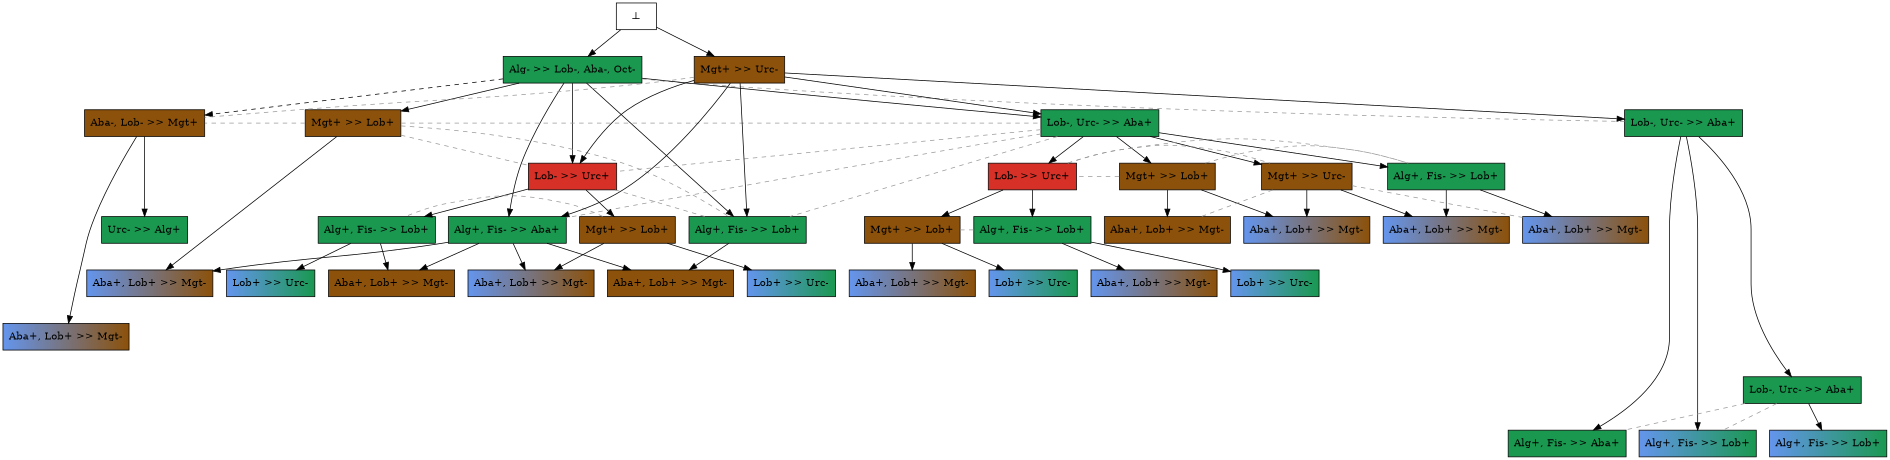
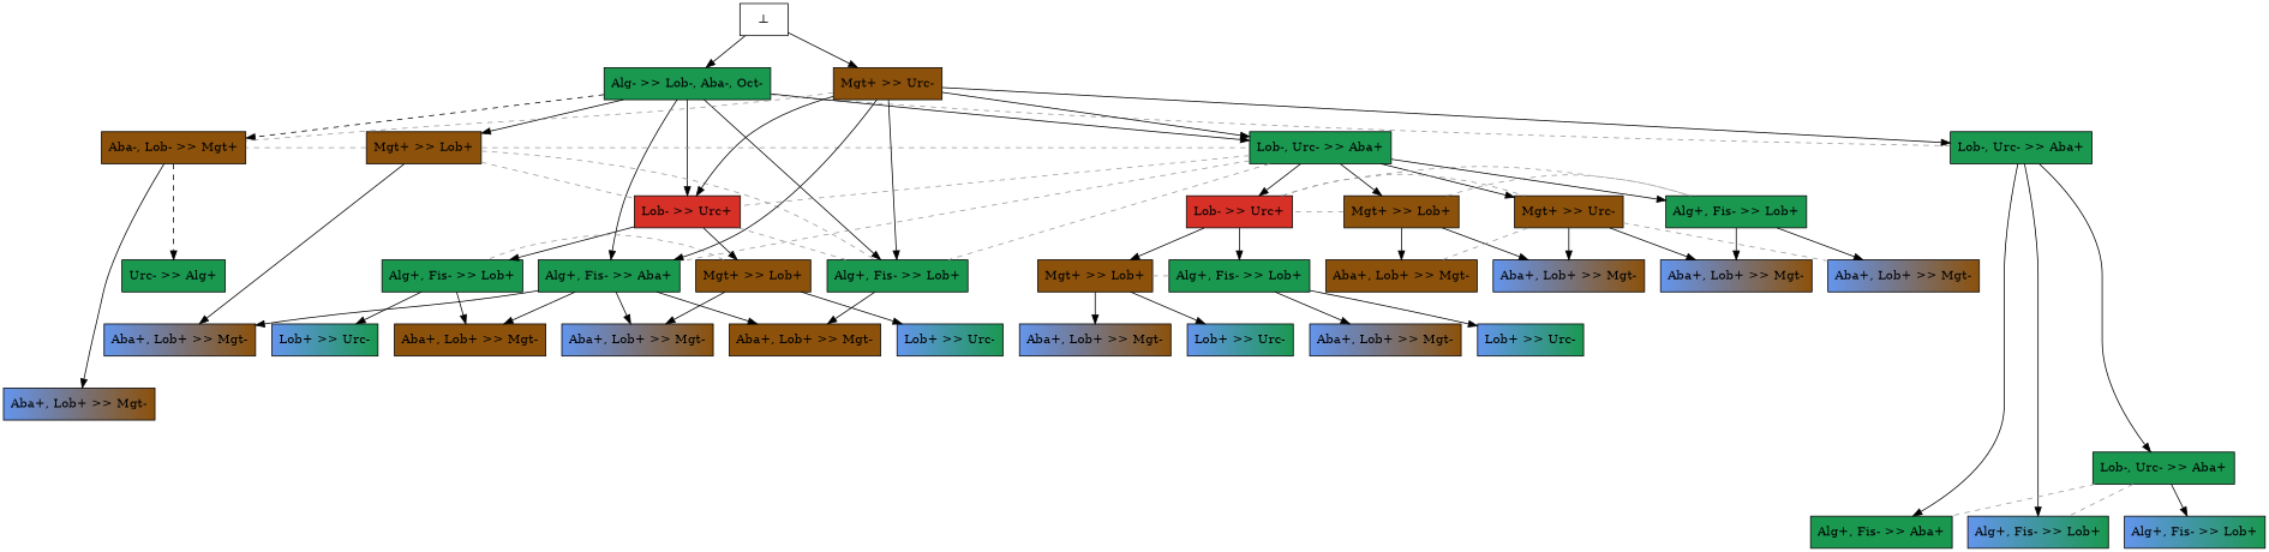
  digraph {
    node [color=black fillcolor="#1a9850:#1a9850" shape=box style=filled]
    edge [minlen=1]
    n1 [label="Alg- >> Lob-, Aba-, Oct-"]
    n2 [label="Lob-, Urc- >> Aba+"]
    n3 [fillcolor="#8c510a:#8c510a" label="Aba-, Lob- >> Mgt+"]
    n4 [fillcolor="#8c510a:#8c510a" label="Mgt+ >> Lob+"]
    n5 [label="Lob-, Urc- >> Aba+"]
    n6 [fillcolor="#d73027:#d73027" label="Lob- >> Urc+"]
    n7 [label="Alg+, Fis- >> Lob+"]
    n8 [label="Alg+, Fis- >> Aba+"]
    n9 [label="Lob-, Urc- >> Aba+"]
    n10 [label="Alg+, Fis- >> Aba+"]
    n11 [fillcolor="cornflowerblue:#1a9850" label="Alg+, Fis- >> Lob+"]
    n12 [label="Urc- >> Alg+"]
    n13 [fillcolor="cornflowerblue:#8c510a" label="Aba+, Lob+ >> Mgt-"]
    n14 [fillcolor="cornflowerblue:#8c510a" label="Aba+, Lob+ >> Mgt-"]
    n15 [fillcolor="#8c510a:#8c510a" label="Mgt+ >> Lob+"]
    n16 [fillcolor="#d73027:#d73027" label="Lob- >> Urc+"]
    n17 [label="Alg+, Fis- >> Lob+"]
    n18 [fillcolor="#8c510a:#8c510a" label="Mgt+ >> Urc-"]
    n19 [fillcolor="#8c510a:#8c510a" label="Mgt+ >> Lob+"]
    n20 [label="Alg+, Fis- >> Lob+"]
    n21 [fillcolor="#8c510a:#8c510a" label="Aba+, Lob+ >> Mgt-"]
    n22 [fillcolor="#8c510a:#8c510a" label="Aba+, Lob+ >> Mgt-"]
    n23 [fillcolor="cornflowerblue:#8c510a" label="Aba+, Lob+ >> Mgt-"]
    n24 [fillcolor="cornflowerblue:#1a9850" label="Alg+, Fis- >> Lob+"]
    n25 [fillcolor="#8c510a:#8c510a" label="Mgt+ >> Urc-"]
    n26 [fillcolor="#8c510a:#8c510a" label="Aba+, Lob+ >> Mgt-"]
    n27 [fillcolor="cornflowerblue:#8c510a" label="Aba+, Lob+ >> Mgt-"]
    n28 [fillcolor="#8c510a:#8c510a" label="Mgt+ >> Lob+"]
    n29 [label="Alg+, Fis- >> Lob+"]
    n30 [fillcolor="cornflowerblue:#8c510a" label="Aba+, Lob+ >> Mgt-"]
    n31 [fillcolor="cornflowerblue:#8c510a" label="Aba+, Lob+ >> Mgt-"]
    n32 [fillcolor="cornflowerblue:#1a9850" label="Lob+ >> Urc-"]
    n33 [fillcolor="cornflowerblue:#1a9850" label="Lob+ >> Urc-"]
    n34 [fillcolor="cornflowerblue:#8c510a" label="Aba+, Lob+ >> Mgt-"]
    n35 [fillcolor="cornflowerblue:#1a9850" label="Lob+ >> Urc-"]
    n36 [fillcolor="cornflowerblue:#8c510a" label="Aba+, Lob+ >> Mgt-"]
    n37 [fillcolor="cornflowerblue:#1a9850" label="Lob+ >> Urc-"]
    n38 [fillcolor=white label="⊥" color=""]
    n1 -> n2 [arrowhead=none color=gray60 constraint=false style=dashed minlen=""]
    n1 -> n3 [style=dashed]
    n1 -> n4
    n1 -> n5
    n1 -> n6 [minlen=2]
    n1 -> n7 [minlen=3]
    n1 -> n8 [minlen=3]
    n2 -> n9 [minlen=5]
    n2 -> n10 [minlen=6]
    n2 -> n11 [minlen=6]
-   n3 -> n12 [minlen=2]
+   n3 -> n12 [minlen=2 style=dashed]
    n3 -> n13 [minlen=4]
    n4 -> n3 [arrowhead=none color=gray60 constraint=false style=dashed minlen=""]
    n4 -> n5 [arrowhead=none color=gray60 constraint=false style=dashed minlen=""]
    n4 -> n6 [arrowhead=none color=gray60 constraint=false style=dashed minlen=""]
    n4 -> n7 [arrowhead=none color=gray60 constraint=false style=dashed minlen=""]
    n4 -> n14
    n5 -> n6 [arrowhead=none color=gray60 constraint=false style=dashed minlen=""]
    n5 -> n7 [arrowhead=none color=gray60 constraint=false style=dashed minlen=""]
    n5 -> n8 [arrowhead=none color=gray60 constraint=false style=dashed minlen=""]
    n5 -> n15
    n5 -> n16
    n5 -> n17
    n5 -> n18
    n6 -> n7 [arrowhead=none color=gray60 constraint=false style=dashed minlen=""]
    n6 -> n19
    n6 -> n20
    n7 -> n21
    n8 -> n14
    n8 -> n21
    n8 -> n22
    n8 -> n23
    n9 -> n10 [arrowhead=none color=gray60 constraint=false style=dashed minlen=""]
    n9 -> n11 [arrowhead=none color=gray60 constraint=false style=dashed minlen=""]
    n9 -> n24
    n15 -> n16 [arrowhead=none color=gray60 constraint=false style=dashed minlen=""]
    n15 -> n17 [arrowhead=none color=gray60 constraint=false style=dashed minlen=""]
    n15 -> n26
    n15 -> n27
    n16 -> n17 [arrowhead=none color=gray60 constraint=false style=dashed minlen=""]
    n16 -> n18 [arrowhead=none color=gray60 constraint=false style=dashed minlen=""]
    n16 -> n28
    n16 -> n29
    n17 -> n30
    n17 -> n31
    n18 -> n26 [arrowhead=none color=gray60 constraint=false style=dashed minlen=""]
    n18 -> n27
    n18 -> n30 [arrowhead=none color=gray60 constraint=false style=dashed minlen=""]
    n18 -> n31
    n19 -> n20 [arrowhead=none color=gray60 constraint=false style=dashed minlen=""]
    n19 -> n23
    n19 -> n32
    n20 -> n22
    n20 -> n33
    n25 -> n2
    n25 -> n3 [arrowhead=none color=gray60 constraint=false style=dashed minlen=""]
    n25 -> n5
    n25 -> n6 [minlen=2]
    n25 -> n7 [minlen=3]
    n25 -> n8 [minlen=3]
    n28 -> n29 [arrowhead=none color=gray60 constraint=false style=dashed minlen=""]
    n28 -> n34
    n28 -> n35
    n29 -> n36
    n29 -> n37
    n38 -> n1
    n38 -> n25
  }
